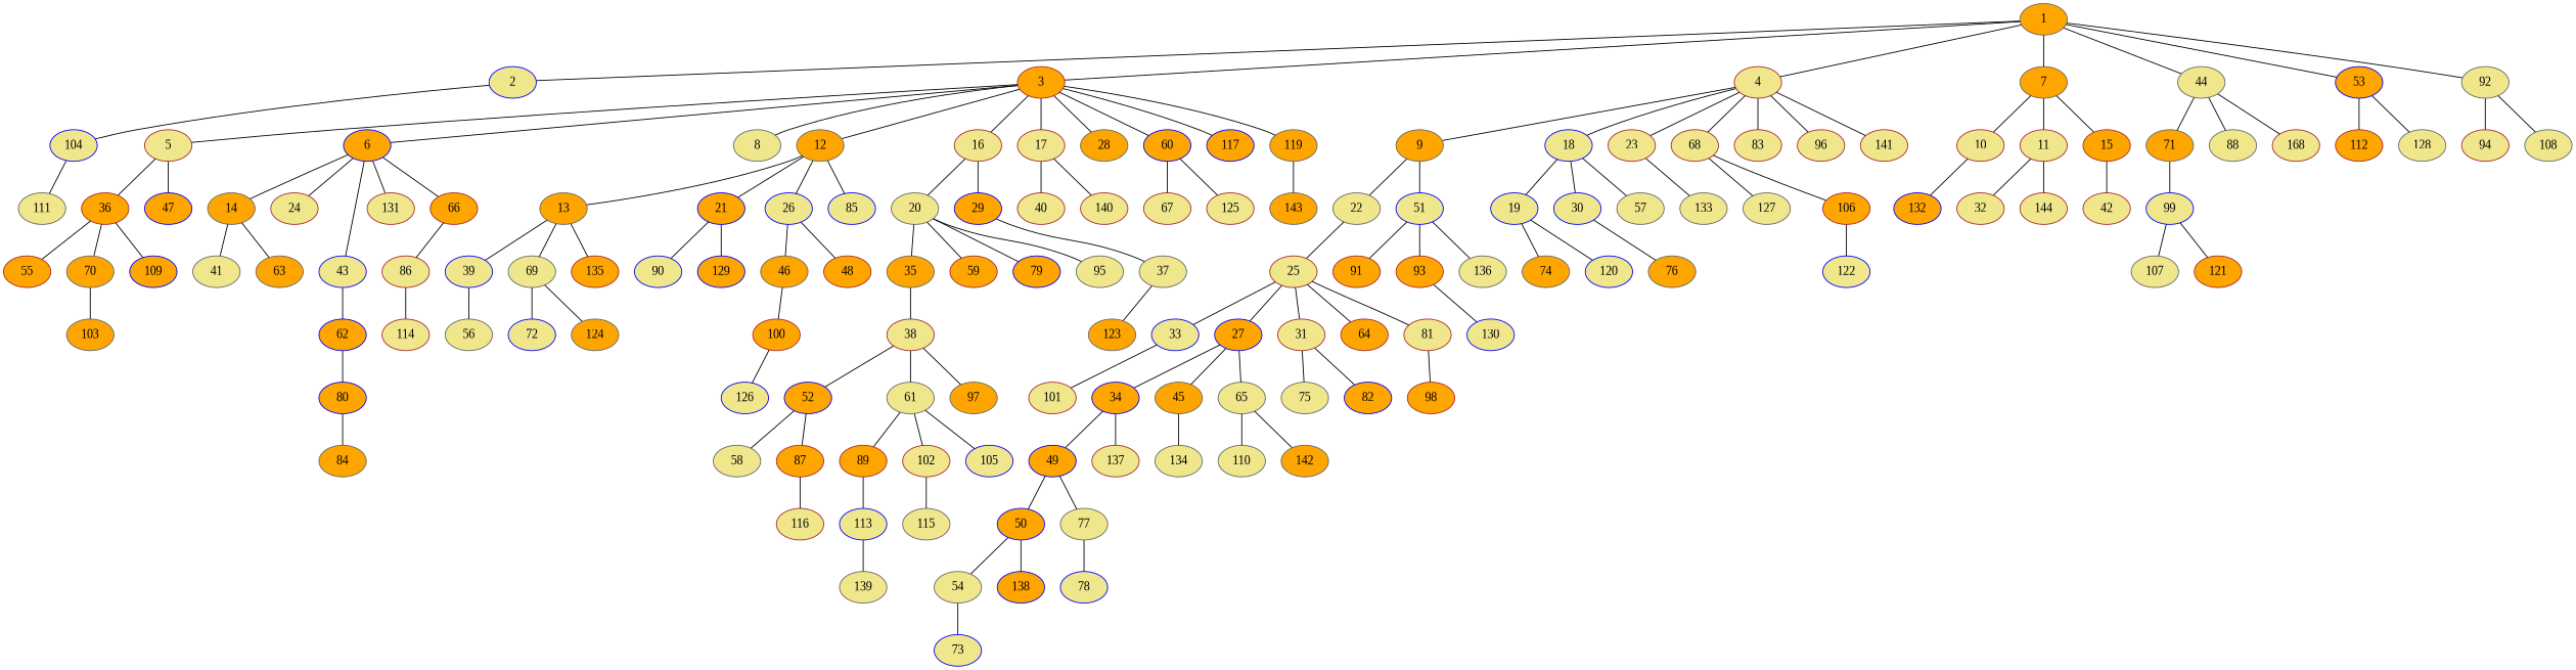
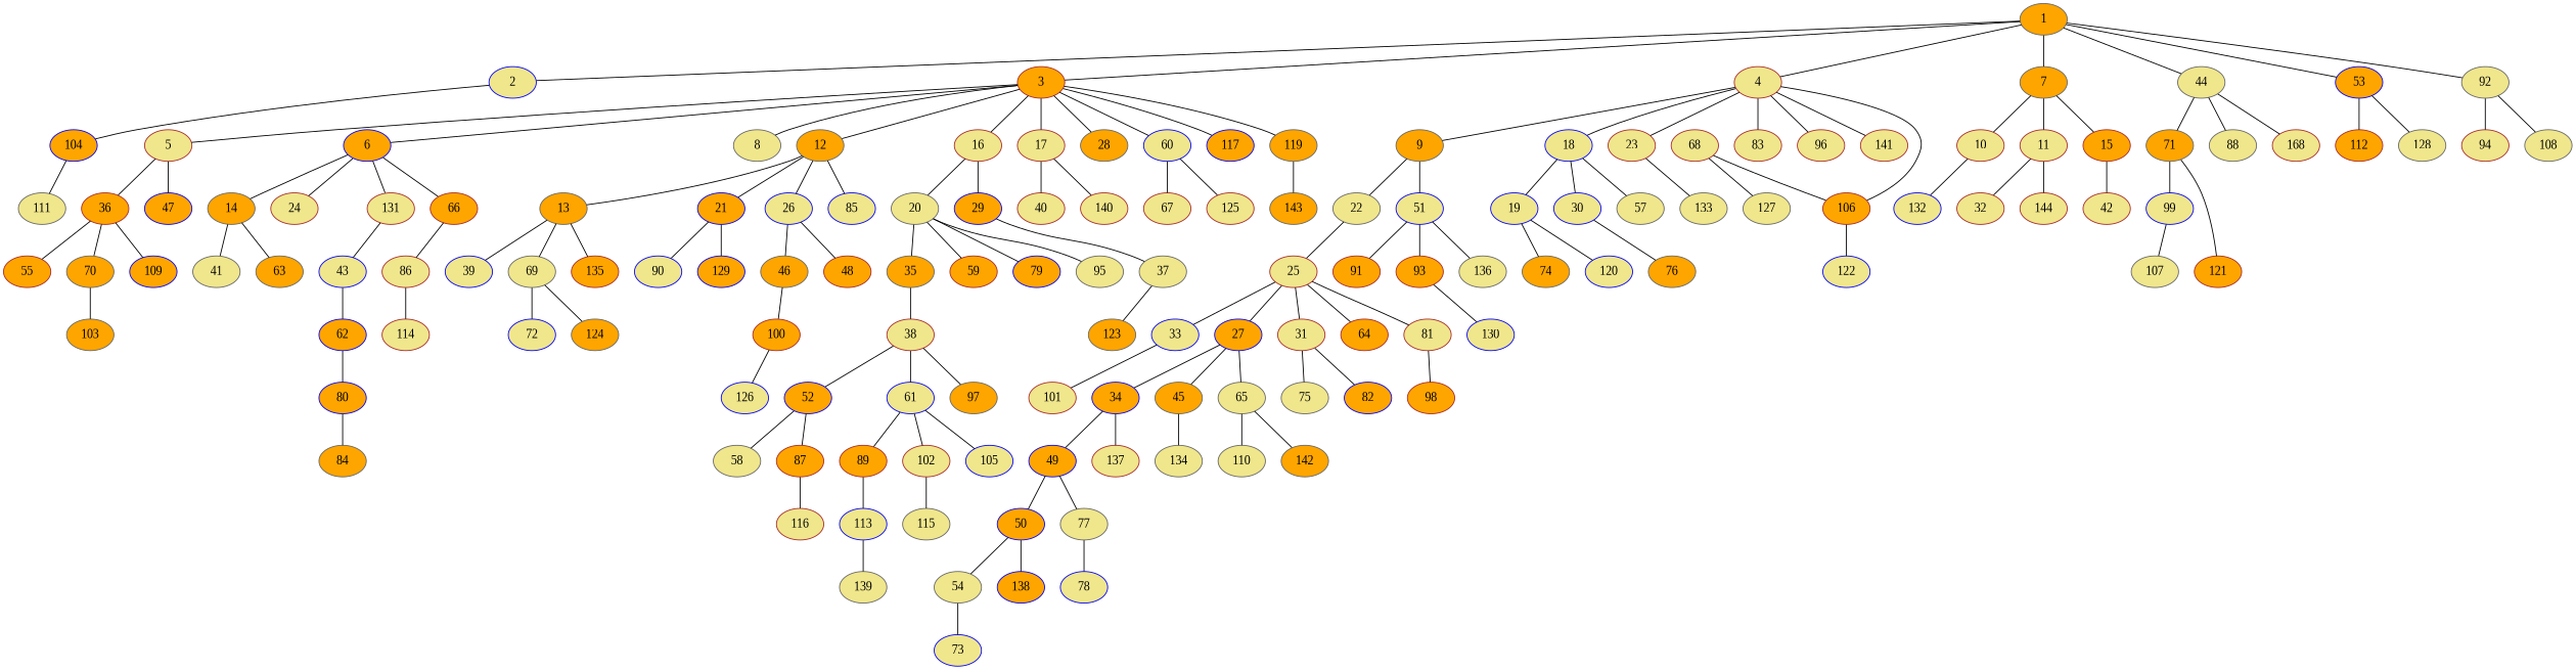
  graph {
    fontname="Liberation Serif"
    node [color=gray40 fillcolor=khaki fontname="Liberation Serif" style=filled]
    edge [fontname="Liberation Serif"]
    1 [fillcolor=orange]
    2 [color=blue]
    3 [color=brown fillcolor=orange]
    4 [color=brown]
    7 [fillcolor=orange]
    44
    53 [color=blue fillcolor=orange]
    92
-   104 [color=blue]
+   104 [color=blue fillcolor=orange]
    5 [color=brown]
    6 [color=blue fillcolor=orange]
    8
    12 [fillcolor=orange]
    16 [color=brown]
    17 [color=brown]
    28 [fillcolor=orange]
-   60 [color=blue fillcolor=orange]
+   60 [color=blue]
    117 [color=blue fillcolor=orange]
    119 [fillcolor=orange]
    9 [fillcolor=orange]
    18 [color=blue]
    23 [color=brown]
    68 [color=brown]
    83 [color=brown]
    96 [color=brown]
    141 [color=brown]
    10 [color=brown]
    11 [color=brown]
    15 [color=brown fillcolor=orange]
    71 [fillcolor=orange]
    88
    n32 [color=brown label=168]
    112 [color=brown fillcolor=orange]
    128
    94 [color=brown]
    108
    111
    36 [color=brown fillcolor=orange]
    47 [color=blue fillcolor=orange]
    14 [fillcolor=orange]
    24 [color=brown]
    43 [color=blue]
    66 [color=brown fillcolor=orange]
    131 [color=brown]
    13 [fillcolor=orange]
    21 [color=blue fillcolor=orange]
    26 [color=blue]
    85 [color=blue]
    20
    29 [color=blue fillcolor=orange]
    40 [color=brown]
    140 [color=brown]
    67 [color=brown]
    125 [color=brown]
    143 [fillcolor=orange]
    22
    51 [color=blue]
    19 [color=blue]
    30 [color=blue]
    57
    133
    106 [color=brown fillcolor=orange]
    127
    55 [color=brown fillcolor=orange]
    70 [fillcolor=orange]
    109 [color=blue fillcolor=orange]
    41
    63 [fillcolor=orange]
    62 [color=blue fillcolor=orange]
    86 [color=brown]
-   132 [color=blue fillcolor=orange]
+   132 [color=blue]
    32 [color=brown]
    144 [color=brown]
    42 [color=brown]
    25 [color=brown]
    91 [color=brown fillcolor=orange]
    93 [color=brown fillcolor=orange]
    136
    39 [color=blue]
    69
    135 [color=brown fillcolor=orange]
    90 [color=blue]
    129 [color=blue fillcolor=orange]
    46 [fillcolor=orange]
    48 [color=brown fillcolor=orange]
-   56
    72 [color=blue]
    124 [fillcolor=orange]
    35 [fillcolor=orange]
    59 [color=brown fillcolor=orange]
    79 [color=blue fillcolor=orange]
    95
    37
    74 [fillcolor=orange]
    120 [color=blue]
    76 [fillcolor=orange]
    38 [color=brown]
    33 [color=blue]
    27 [color=blue fillcolor=orange]
    31 [color=brown]
    64 [color=brown fillcolor=orange]
    81 [color=brown]
    101 [color=brown]
    34 [color=blue fillcolor=orange]
    45 [fillcolor=orange]
    65
    75
    82 [color=blue fillcolor=orange]
    98 [color=brown fillcolor=orange]
    100 [color=brown fillcolor=orange]
    49 [color=blue fillcolor=orange]
    137 [color=brown]
    134
    110
    142 [fillcolor=orange]
    123 [fillcolor=orange]
    50 [color=blue fillcolor=orange]
    77
    52 [color=blue fillcolor=orange]
-   61
+   61 [color=blue]
    97 [fillcolor=orange]
    103 [fillcolor=orange]
    58
    87 [color=brown fillcolor=orange]
    89 [color=brown fillcolor=orange]
    102 [color=brown]
    105 [color=blue]
    80 [color=blue fillcolor=orange]
    99 [color=blue]
    126 [color=blue]
    54
    138 [color=blue fillcolor=orange]
    78 [color=blue]
    73 [color=blue]
    130 [color=blue]
    116 [color=brown]
    113 [color=blue]
    115
    84 [fillcolor=orange]
    114 [color=brown]
    122 [color=blue]
    107
    121 [color=brown fillcolor=orange]
    139
    1 -- 2
    1 -- 3
    1 -- 4
    1 -- 7
    1 -- 44
    1 -- 53
    1 -- 92
    2 -- 104
    3 -- 5
    3 -- 6
    3 -- 8
    3 -- 12
    3 -- 16
    3 -- 17
    3 -- 28
    3 -- 60
    3 -- 117
    3 -- 119
    4 -- 9
    4 -- 18
    4 -- 23
-   4 -- 68
+   4 -- 106
    4 -- 83
    4 -- 96
    4 -- 141
    7 -- 10
    7 -- 11
    7 -- 15
    44 -- 71
    44 -- 88
    44 -- n32
    53 -- 112
    53 -- 128
    92 -- 94
    92 -- 108
    104 -- 111
    5 -- 36
    5 -- 47
    6 -- 14
    6 -- 24
-   6 -- 43
+   131 -- 43
    6 -- 66
    6 -- 131
    12 -- 13
    12 -- 21
    12 -- 26
    12 -- 85
    16 -- 20
    16 -- 29
    17 -- 40
    17 -- 140
    60 -- 67
    60 -- 125
    119 -- 143
    9 -- 22
    9 -- 51
    18 -- 19
    18 -- 30
    18 -- 57
    23 -- 133
    68 -- 106
    68 -- 127
    10 -- 132
    11 -- 32
    11 -- 144
    15 -- 42
    71 -- 99
    36 -- 55
    36 -- 70
    36 -- 109
    14 -- 41
    14 -- 63
    43 -- 62
    66 -- 86
    13 -- 39
    13 -- 69
    13 -- 135
    21 -- 90
    21 -- 129
    26 -- 46
    26 -- 48
    20 -- 35
    20 -- 59
    20 -- 79
    20 -- 95
    29 -- 37
    22 -- 25
    51 -- 91
    51 -- 93
    51 -- 136
    19 -- 74
    19 -- 120
    30 -- 76
    106 -- 122
    70 -- 103
    62 -- 80
    86 -- 114
    25 -- 33
    25 -- 27
    25 -- 31
    25 -- 64
    25 -- 81
    93 -- 130
-   39 -- 56
    69 -- 72
    69 -- 124
    46 -- 100
    35 -- 38
    37 -- 123
    38 -- 52
    38 -- 61
    38 -- 97
    33 -- 101
    27 -- 34
    27 -- 45
    27 -- 65
    31 -- 75
    31 -- 82
    81 -- 98
    34 -- 49
    34 -- 137
    45 -- 134
    65 -- 110
    65 -- 142
    100 -- 126
    49 -- 50
    49 -- 77
    50 -- 54
    50 -- 138
    77 -- 78
    52 -- 58
    52 -- 87
    61 -- 89
    61 -- 102
    61 -- 105
    87 -- 116
    89 -- 113
    102 -- 115
    80 -- 84
    99 -- 107
-   99 -- 121
+   71 -- 121
    54 -- 73
    113 -- 139
  }
